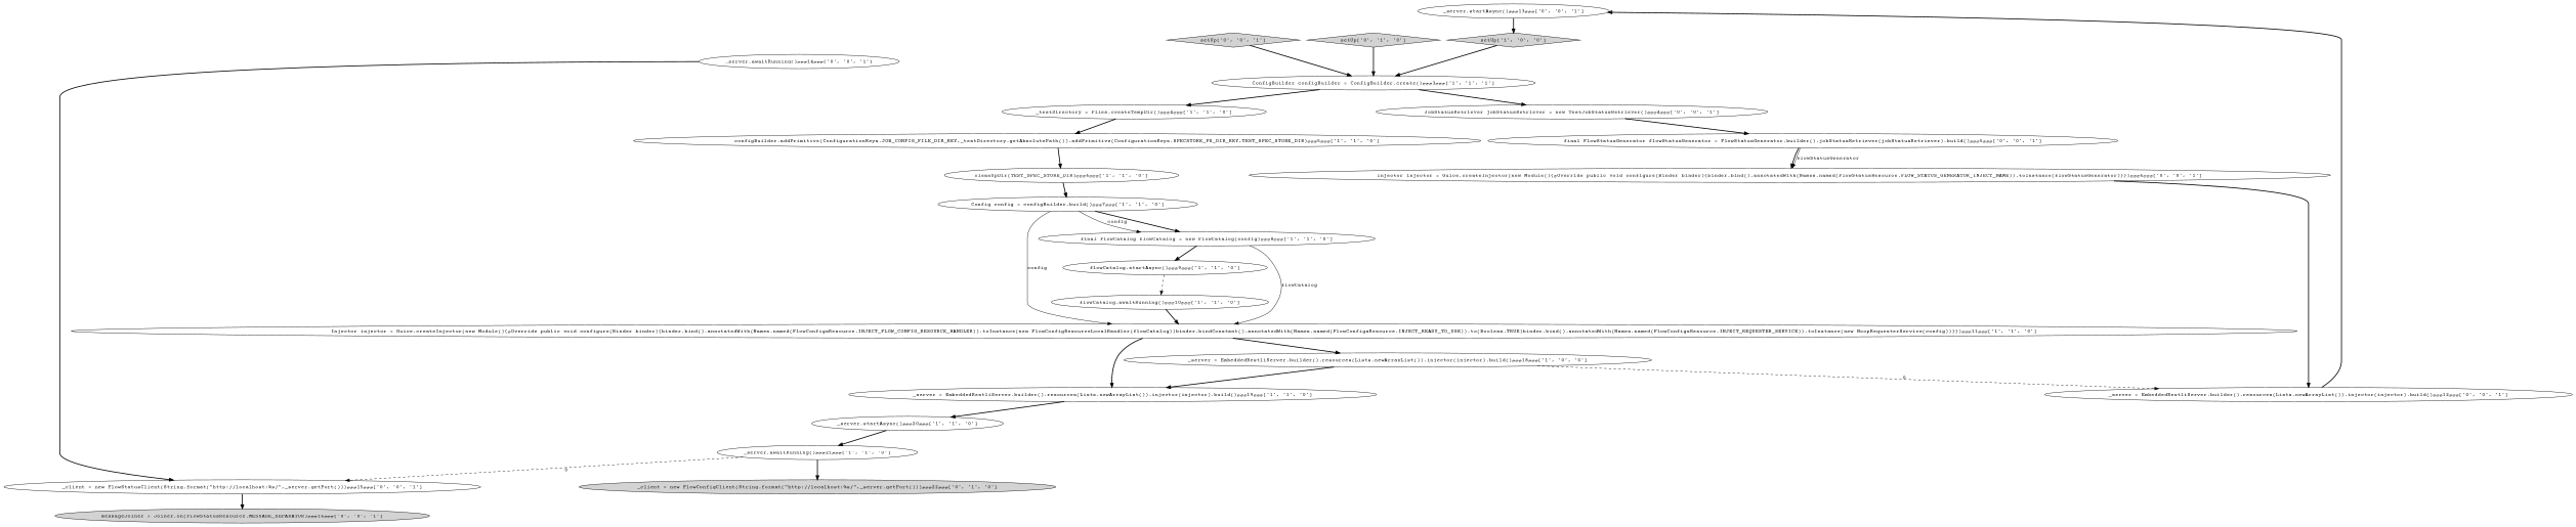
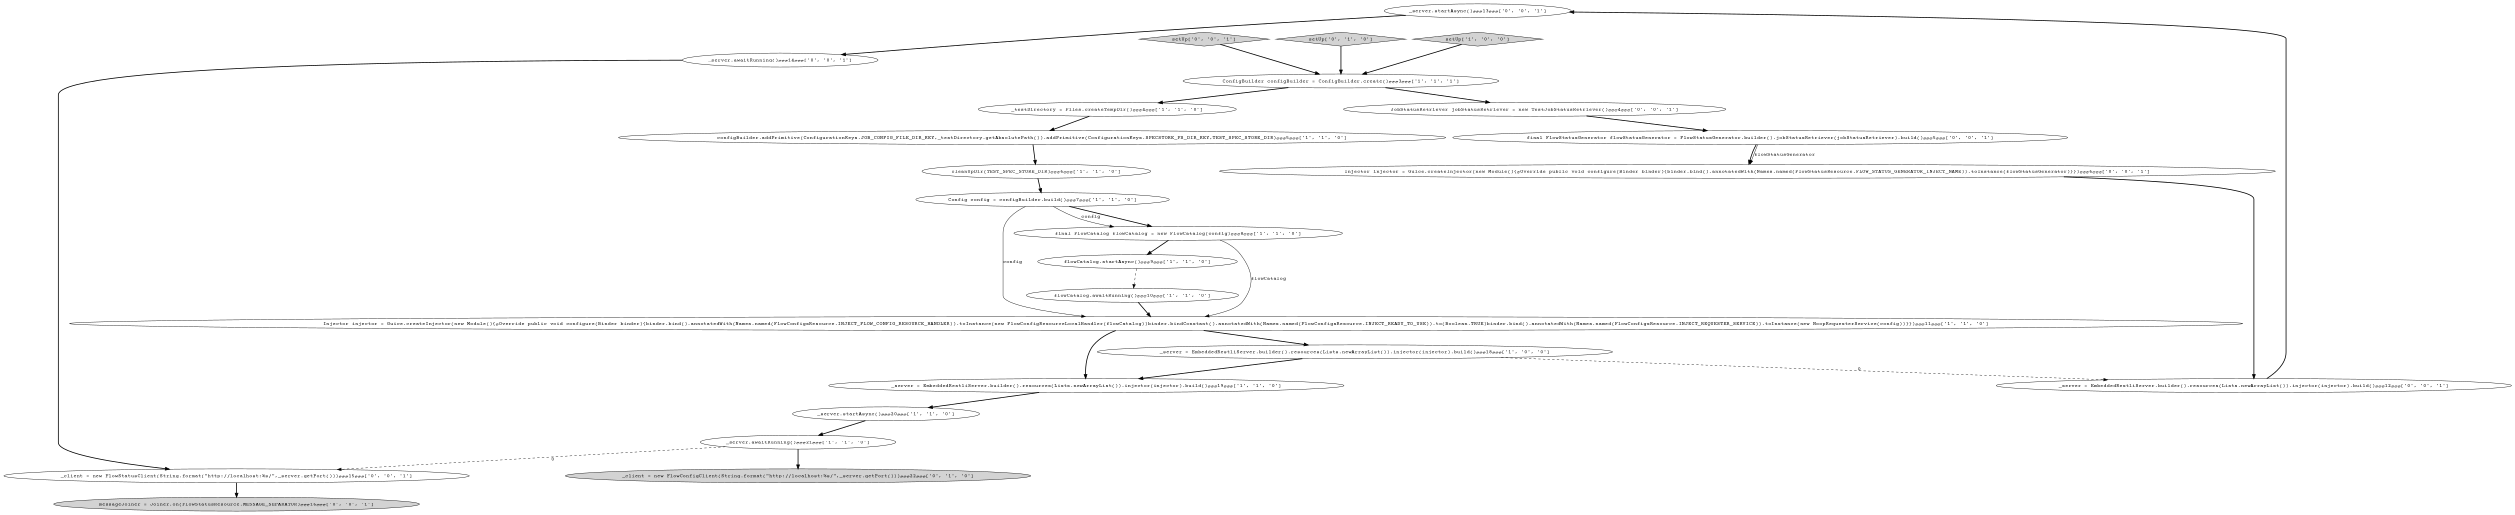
  digraph {
    fontname="Courier Prime"
    node [fillcolor=white fontname="Courier Prime" shape=ellipse style=filled]
    edge [fontname="Courier Prime" style=bold]
    n1 [label="_server.awaitRunning()@@@21@@@['1', '1', '0']"]
    n2 [label="_client = new FlowStatusClient(String.format(\"http://localhost:%s/\",_server.getPort()))@@@15@@@['0', '0', '1']"]
    n3 [fillcolor=lightgray label="_client = new FlowConfigClient(String.format(\"http://localhost:%s/\",_server.getPort()))@@@22@@@['0', '1', '0']"]
    n4 [fillcolor=lightgray label="messageJoiner = Joiner.on(FlowStatusResource.MESSAGE_SEPARATOR)@@@16@@@['0', '0', '1']"]
    n5 [label="Injector injector = Guice.createInjector(new Module(){@Override public void configure(Binder binder){binder.bind().annotatedWith(Names.named(FlowConfigsResource.INJECT_FLOW_CONFIG_RESOURCE_HANDLER)).toInstance(new FlowConfigResourceLocalHandler(flowCatalog))binder.bindConstant().annotatedWith(Names.named(FlowConfigsResource.INJECT_READY_TO_USE)).to(Boolean.TRUE)binder.bind().annotatedWith(Names.named(FlowConfigsResource.INJECT_REQUESTER_SERVICE)).toInstance(new NoopRequesterService(config))}})@@@11@@@['1', '1', '0']"]
    n6 [label="_server = EmbeddedRestliServer.builder().resources(Lists.newArrayList()).injector(injector).build()@@@19@@@['1', '1', '0']"]
    n7 [label="_server = EmbeddedRestliServer.builder().resources(Lists.newArrayList()).injector(injector).build()@@@18@@@['1', '0', '0']"]
    n8 [label="_server.startAsync()@@@20@@@['1', '1', '0']"]
    n9 [label="_server = EmbeddedRestliServer.builder().resources(Lists.newArrayList()).injector(injector).build()@@@12@@@['0', '0', '1']"]
    n10 [fillcolor=lightgray label="setUp['1', '0', '0']" shape=diamond]
    n11 [label="ConfigBuilder configBuilder = ConfigBuilder.create()@@@3@@@['1', '1', '1']"]
    n12 [label="_testDirectory = Files.createTempDir()@@@4@@@['1', '1', '0']"]
    n13 [label="JobStatusRetriever jobStatusRetriever = new TestJobStatusRetriever()@@@4@@@['0', '0', '1']"]
    n14 [label="_server.awaitRunning()@@@14@@@['0', '0', '1']"]
    n15 [label="_server.startAsync()@@@13@@@['0', '0', '1']"]
    n16 [fillcolor=lightgray label="setUp['0', '0', '1']" shape=diamond]
    n17 [label="final FlowStatusGenerator flowStatusGenerator = FlowStatusGenerator.builder().jobStatusRetriever(jobStatusRetriever).build()@@@5@@@['0', '0', '1']"]
    n18 [label="Injector injector = Guice.createInjector(new Module(){@Override public void configure(Binder binder){binder.bind().annotatedWith(Names.named(FlowStatusResource.FLOW_STATUS_GENERATOR_INJECT_NAME)).toInstance(flowStatusGenerator)}})@@@6@@@['0', '0', '1']"]
    n19 [label="flowCatalog.awaitRunning()@@@10@@@['1', '1', '0']"]
    n20 [label="cleanUpDir(TEST_SPEC_STORE_DIR)@@@6@@@['1', '1', '0']"]
    n21 [label="Config config = configBuilder.build()@@@7@@@['1', '1', '0']"]
    n22 [label="final FlowCatalog flowCatalog = new FlowCatalog(config)@@@8@@@['1', '1', '0']"]
    n23 [label="configBuilder.addPrimitive(ConfigurationKeys.JOB_CONFIG_FILE_DIR_KEY,_testDirectory.getAbsolutePath()).addPrimitive(ConfigurationKeys.SPECSTORE_FS_DIR_KEY,TEST_SPEC_STORE_DIR)@@@5@@@['1', '1', '0']"]
    n24 [fillcolor=lightgray label="setUp['0', '1', '0']" shape=diamond]
    n25 [label="flowCatalog.startAsync()@@@9@@@['1', '1', '0']"]
    n1 -> n2 [label=0 style=dashed]
    n1 -> n3
    n2 -> n4
    n5 -> n6
    n5 -> n7
    n6 -> n8
    n7 -> n6
    n7 -> n9 [label=0 style=dashed]
    n8 -> n1
    n9 -> n15
    n10 -> n11
    n11 -> n12
    n11 -> n13
    n12 -> n23
    n13 -> n17
    n14 -> n2
-   n15 -> n10
+   n15 -> n14
    n16 -> n11
    n17 -> n18
    n17 -> n18 [label=flowStatusGenerator style=solid]
    n18 -> n9
    n19 -> n5
    n20 -> n21
    n21 -> n5 [label=config style=solid]
    n21 -> n22
    n21 -> n22 [label=config style=solid]
    n22 -> n5 [label=flowCatalog style=solid]
    n22 -> n25
    n23 -> n20
    n24 -> n11
    n25 -> n19 [style=dashed]
  }
